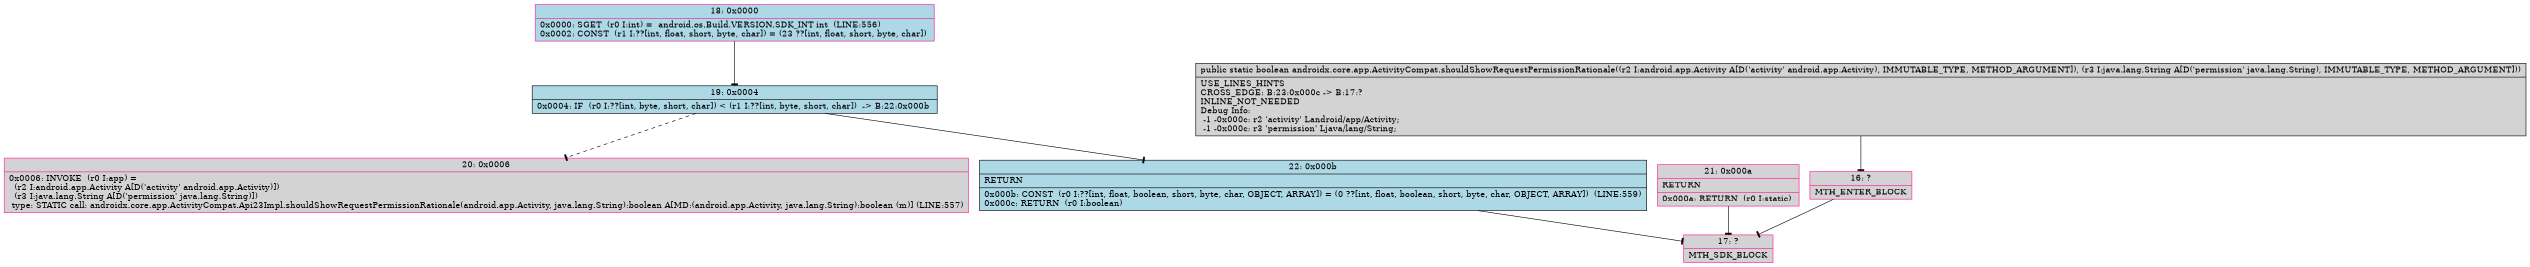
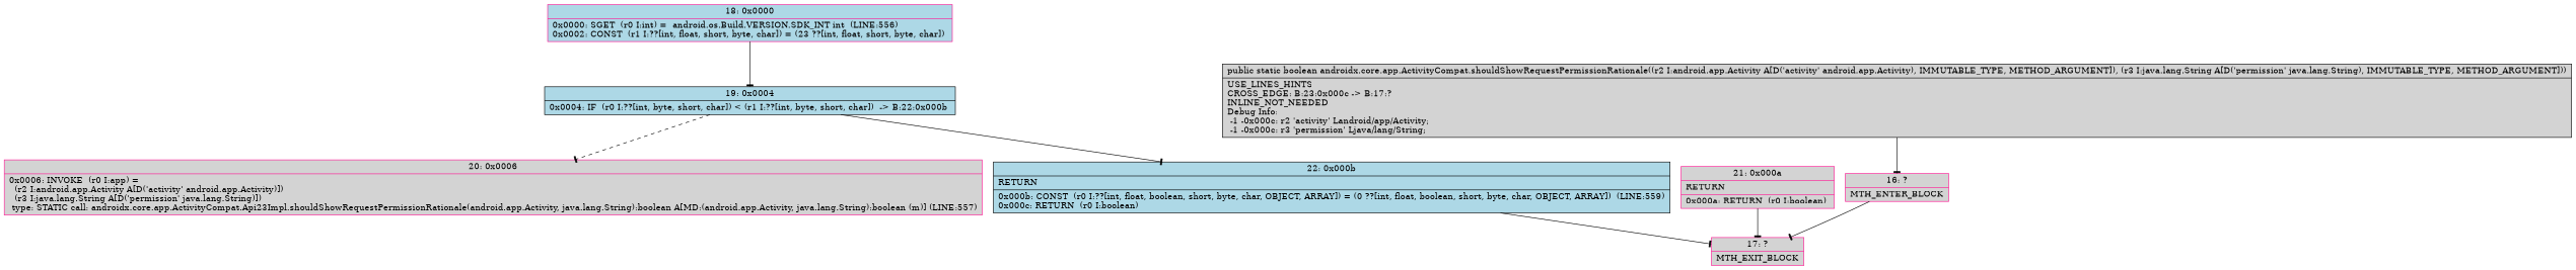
  digraph {
    node [color=deeppink fillcolor=lightgrey shape=record style=filled]
    edge [arrowhead=tee]
    n1 [label="{16\:\ ?|MTH_ENTER_BLOCK\l}"]
-   n2 [label="{17\:\ ?|MTH_SDK_BLOCK\l}"]
+   n2 [label="{17\:\ ?|MTH_EXIT_BLOCK\l}"]
    n3 [fillcolor=lightblue label="{18\:\ 0x0000|0x0000: SGET  (r0 I:int) =  android.os.Build.VERSION.SDK_INT int  (LINE:556)\l0x0002: CONST  (r1 I:??[int, float, short, byte, char]) = (23 ??[int, float, short, byte, char]) \l}"]
    n4 [color=black fillcolor=lightblue label="{19\:\ 0x0004|0x0004: IF  (r0 I:??[int, byte, short, char]) \< (r1 I:??[int, byte, short, char])  \-\> B:22:0x000b \l}"]
    n5 [label="{20\:\ 0x0006|0x0006: INVOKE  (r0 I:app) = \l  (r2 I:android.app.Activity A[D('activity' android.app.Activity)])\l  (r3 I:java.lang.String A[D('permission' java.lang.String)])\l type: STATIC call: androidx.core.app.ActivityCompat.Api23Impl.shouldShowRequestPermissionRationale(android.app.Activity, java.lang.String):boolean A[MD:(android.app.Activity, java.lang.String):boolean (m)] (LINE:557)\l}"]
    n6 [color=black fillcolor=lightblue label="{22\:\ 0x000b|RETURN\l|0x000b: CONST  (r0 I:??[int, float, boolean, short, byte, char, OBJECT, ARRAY]) = (0 ??[int, float, boolean, short, byte, char, OBJECT, ARRAY])  (LINE:559)\l0x000c: RETURN  (r0 I:boolean) \l}"]
-   n7 [label="{21\:\ 0x000a|RETURN\l|0x000a: RETURN  (r0 I:static) \l}"]
+   n7 [label="{21\:\ 0x000a|RETURN\l|0x000a: RETURN  (r0 I:boolean) \l}"]
    n8 [color=black label="{public static boolean androidx.core.app.ActivityCompat.shouldShowRequestPermissionRationale((r2 I:android.app.Activity A[D('activity' android.app.Activity), IMMUTABLE_TYPE, METHOD_ARGUMENT]), (r3 I:java.lang.String A[D('permission' java.lang.String), IMMUTABLE_TYPE, METHOD_ARGUMENT]))  | USE_LINES_HINTS\lCROSS_EDGE: B:23:0x000c \-\> B:17:?\lINLINE_NOT_NEEDED\lDebug Info:\l  \-1 \-0x000c: r2 'activity' Landroid\/app\/Activity;\l  \-1 \-0x000c: r3 'permission' Ljava\/lang\/String;\l}"]
    n1 -> n2
    n3 -> n4
    n4 -> n5 [style=dashed]
    n4 -> n6
    n6 -> n2
    n7 -> n2
    n8 -> n1
  }
